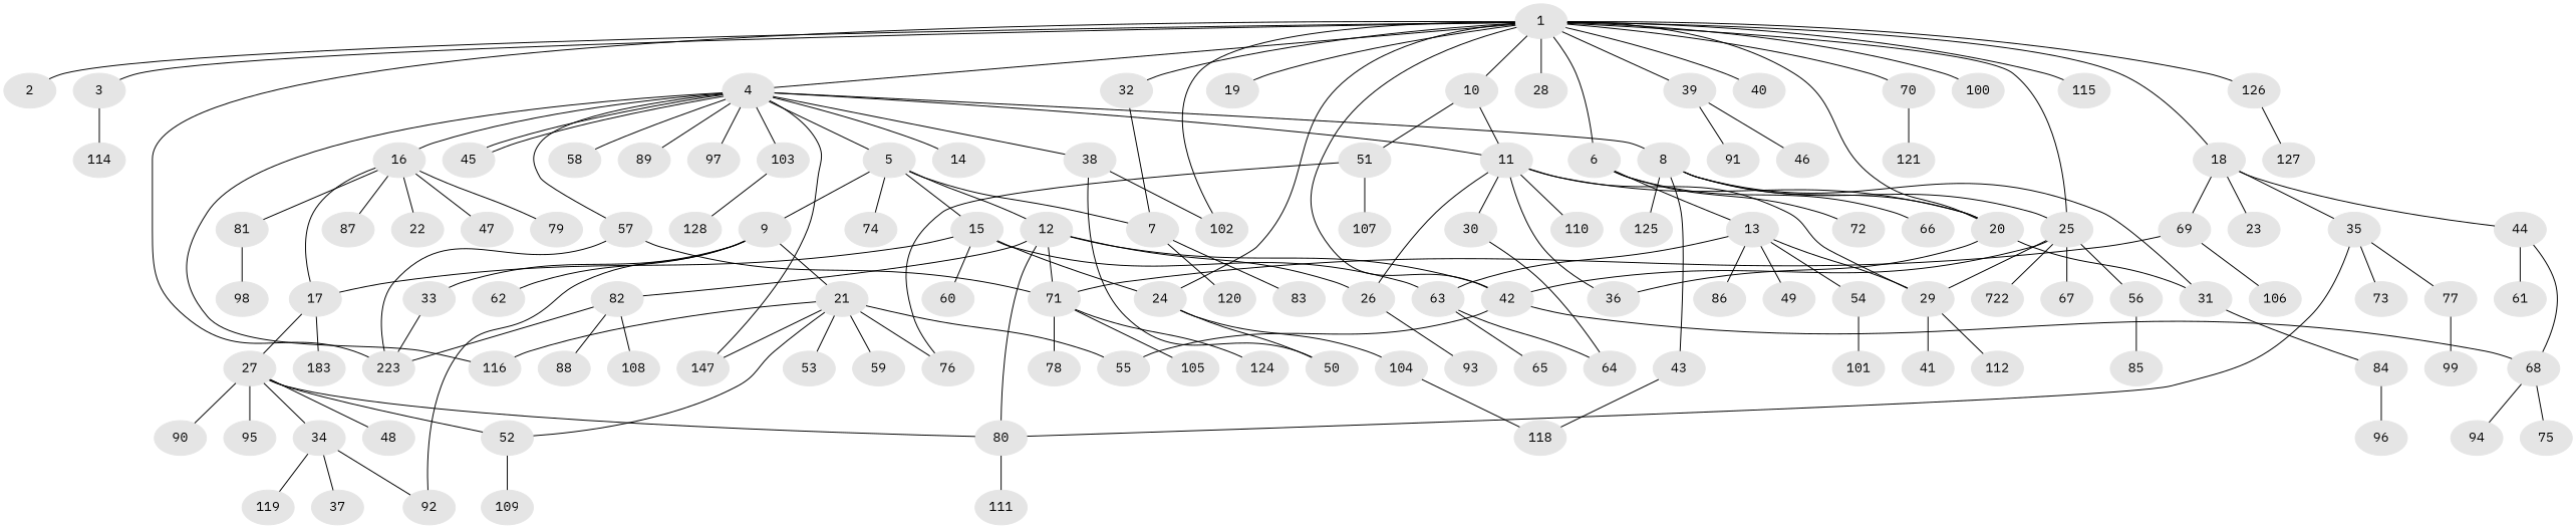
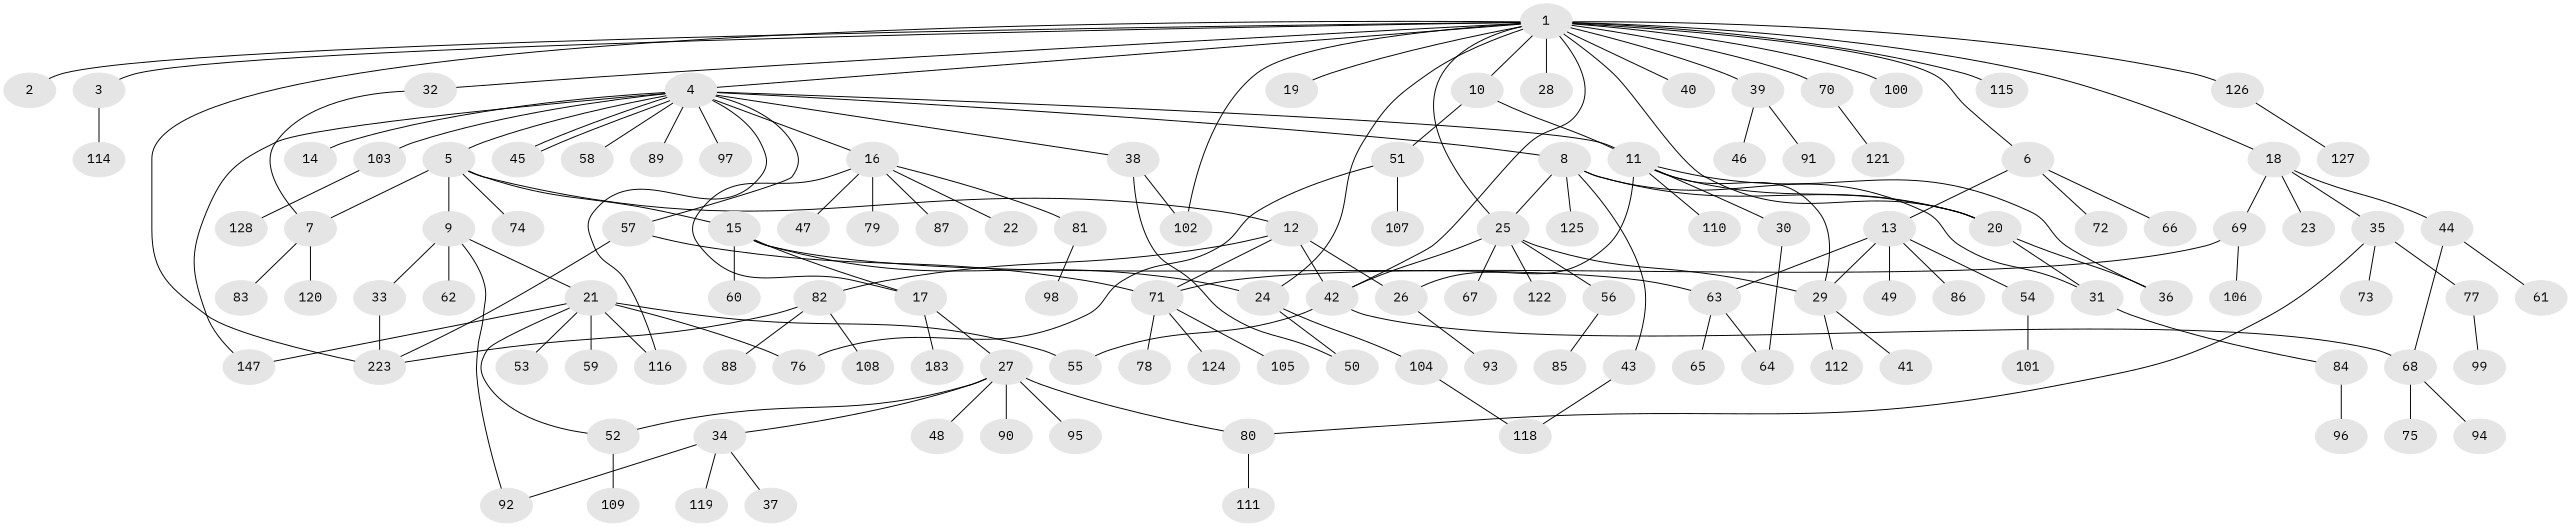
  graph {
    fontname="IBM Plex Mono"
    node [color=gray90 fontname="IBM Plex Mono" style=filled]
    edge [fontname="IBM Plex Mono"]
    1
    2
    3
    4
    6
    10
    18
    19
    20
    24
    25
    28
    32
    39
    40
    42
    70
    100
    102
    115
    n21 [label=223]
    126
    114
    5
    8
    11
    14
    16
    38
    45
    57
    58
    89
    97
    103
    116
    n37 [label=147]
    13
    66
    72
    7
    83
    120
    51
    23
    35
    44
    69
    31
    36
    50
    104
    29
    56
    67
-   122 [label=722]
+   122
    46
    91
    55
    68
    121
    127
    9
    12
    15
    74
    43
    125
    26
    30
    110
    17
    22
    47
    79
    81
    87
    71
    128
    21
    33
    62
    92
    80
    82
    63
    60
    49
    54
    86
    84
    118
    52
    53
    59
    76
    107
    93
    41
    112
    64
    78
    105
    124
    111
    88
    108
    101
    65
    27
    n111 [label=183]
    98
    34
    48
    90
    95
    73
    77
    61
    106
    109
    85
    37
    119
    96
    99
    75
    94
    1 -- 2
    1 -- 3
    1 -- 4
    1 -- 6
    1 -- 10
    1 -- 18
    1 -- 19
    1 -- 20
    1 -- 24
    1 -- 25
    1 -- 28
    1 -- 32
    1 -- 39
    1 -- 40
    1 -- 42
    1 -- 70
    1 -- 100
    1 -- 102
    1 -- 115
    1 -- n21
    1 -- 126
    3 -- 114
    4 -- 5
    4 -- 8
    4 -- 11
    4 -- 14
    4 -- 16
    4 -- 38
    4 -- 45
    4 -- 45
    4 -- 57
    4 -- 58
    4 -- 89
    4 -- 97
    4 -- 103
    4 -- 116
    4 -- n37
    6 -- 13
    6 -- 66
    6 -- 72
    10 -- 11
    10 -- 51
    18 -- 23
    18 -- 35
    18 -- 44
    18 -- 69
    20 -- 31
    20 -- 36
    24 -- 50
    24 -- 104
    25 -- 42
    25 -- 29
    25 -- 56
    25 -- 67
    25 -- 122
    32 -- 7
    39 -- 46
    39 -- 91
    42 -- 55
    42 -- 68
    70 -- 121
    126 -- 127
    5 -- 7
    5 -- 9
    5 -- 12
    5 -- 15
    5 -- 74
    8 -- 20
    8 -- 25
    8 -- 31
    8 -- 43
    8 -- 125
    11 -- 20
    11 -- 36
    11 -- 29
    11 -- 26
    11 -- 30
    11 -- 110
    16 -- 17
    16 -- 22
    16 -- 47
    16 -- 79
    16 -- 81
    16 -- 87
    38 -- 102
    38 -- 50
    57 -- n21
    57 -- 71
    103 -- 128
    13 -- 29
    13 -- 63
    13 -- 49
    13 -- 54
    13 -- 86
    7 -- 83
    7 -- 120
    51 -- 76
    51 -- 107
    35 -- 80
    35 -- 73
    35 -- 77
    44 -- 68
    44 -- 61
    69 -- 71
    69 -- 106
    31 -- 84
    104 -- 118
    29 -- 41
    29 -- 112
    56 -- 85
    68 -- 75
    68 -- 94
    9 -- 21
    9 -- 33
    9 -- 62
    9 -- 92
    12 -- 42
    12 -- 26
    12 -- 71
-   12 -- 80
    12 -- 82
    15 -- 24
    15 -- 17
    15 -- 63
    15 -- 60
    43 -- 118
    26 -- 93
    30 -- 64
    17 -- 27
    17 -- n111
    81 -- 98
    71 -- 78
    71 -- 105
    71 -- 124
    21 -- 116
    21 -- n37
    21 -- 55
    21 -- 52
    21 -- 53
    21 -- 59
    21 -- 76
    33 -- n21
    80 -- 111
    82 -- n21
    82 -- 88
    82 -- 108
    63 -- 64
    63 -- 65
    54 -- 101
    84 -- 96
    52 -- 109
    27 -- 80
    27 -- 52
    27 -- 34
    27 -- 48
    27 -- 90
    27 -- 95
    34 -- 92
    34 -- 37
    34 -- 119
    77 -- 99
  }
